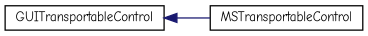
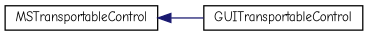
  digraph {
    rankdir=LR
    fontname="Comic Neue"
    node [color=black fillcolor=white fontname="Comic Neue" fontsize=10 shape=record style=filled]
    n1 [height=0.2 label=MSTransportableControl width=0.4]
    n2 [height=0.2 label=GUITransportableControl width=0.4]
-   n2 -> n1 [color=midnightblue dir=back fontname="Comic Neue" fontsize=10 labelfontname=Helvetica labelfontsize=10 style=solid]
+   n1 -> n2 [color=midnightblue dir=back fontname="Comic Neue" fontsize=10 labelfontname=Helvetica labelfontsize=10 style=solid]
  }
